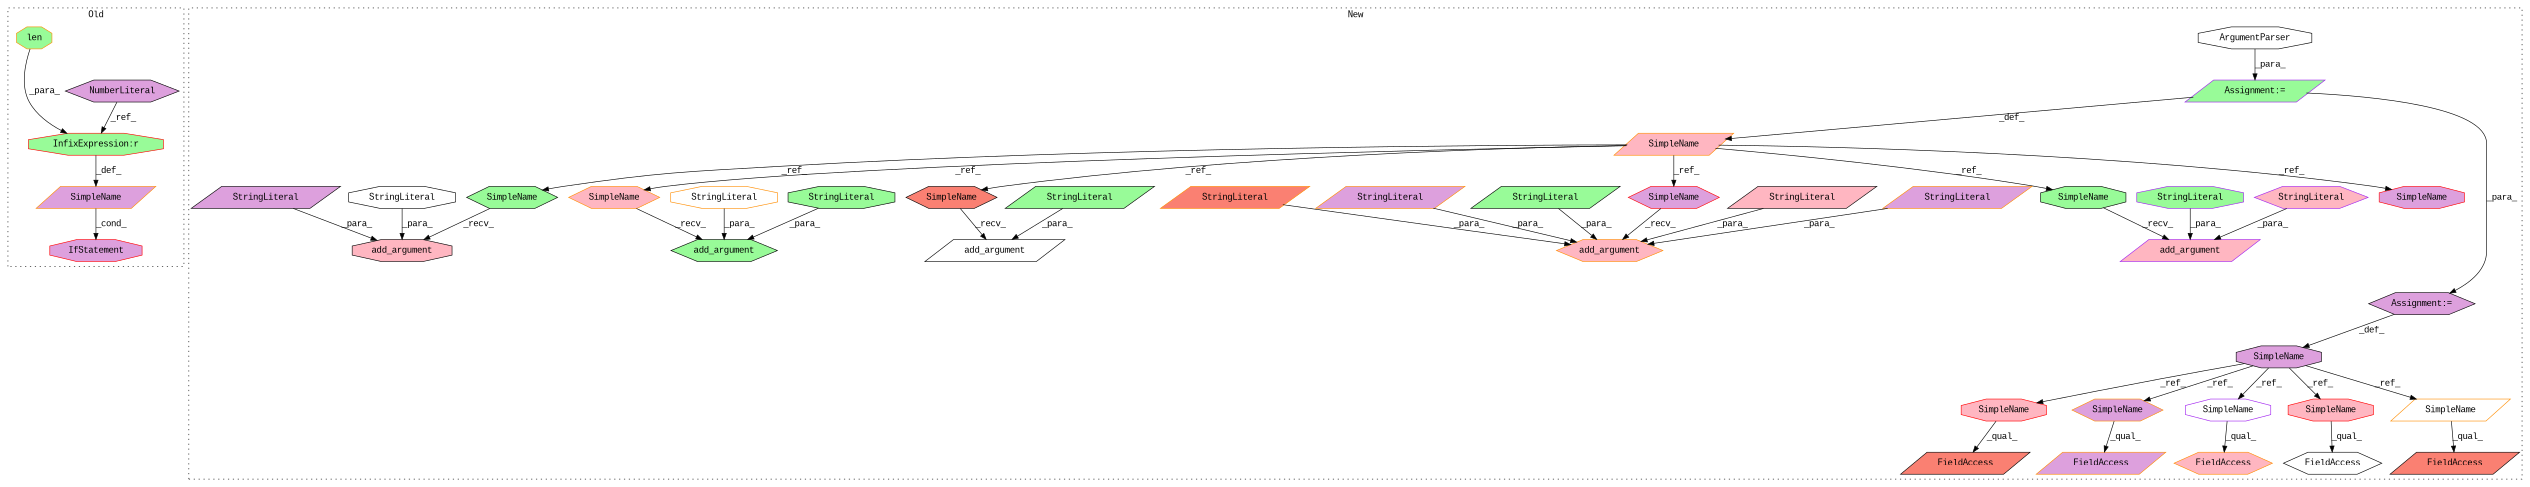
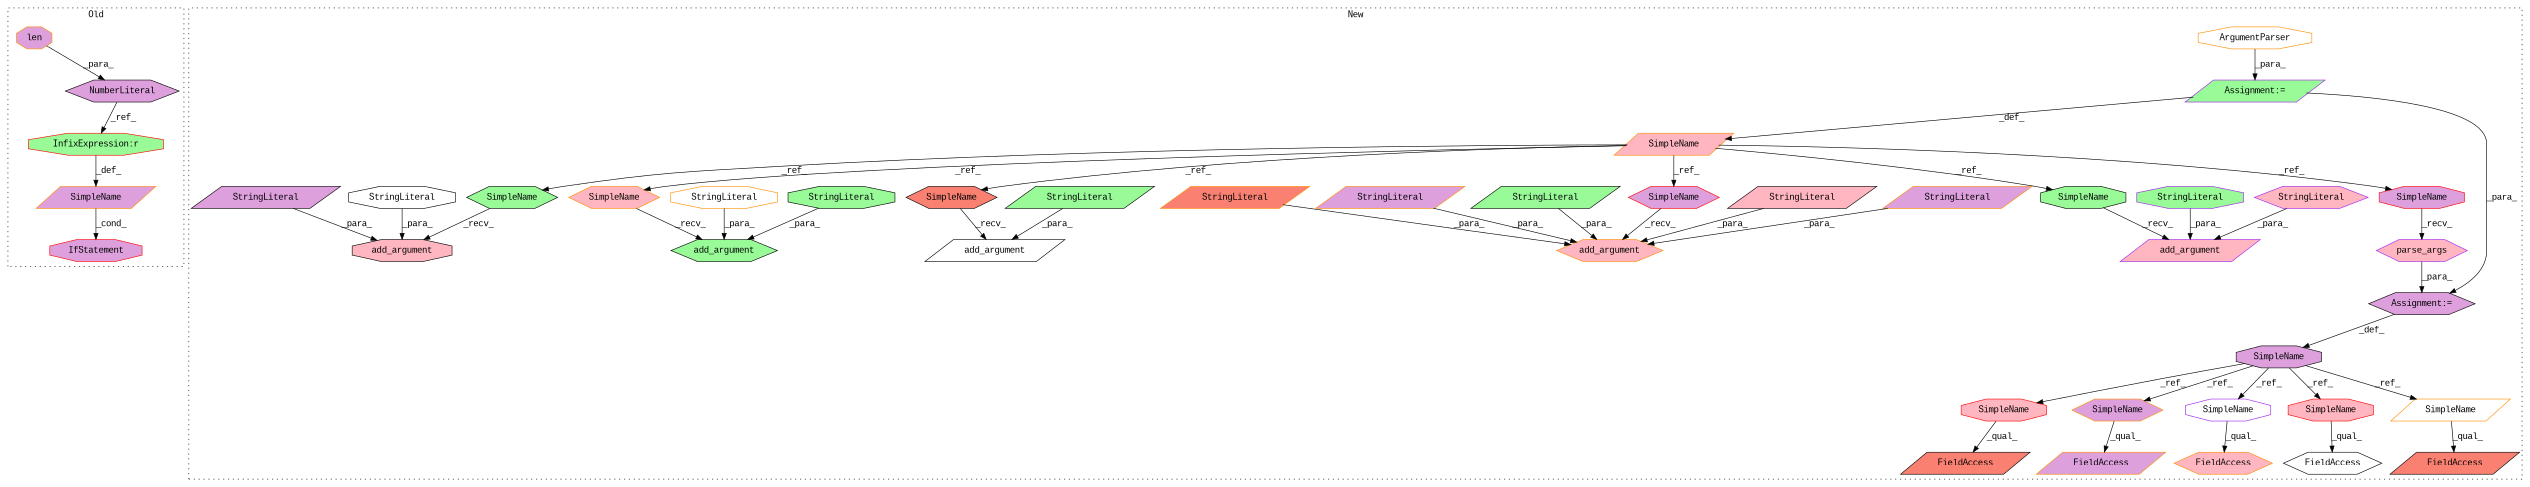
  digraph {
    fontname="Liberation Mono"
    node [a=42 color=black fillcolor=plum fontname="Liberation Mono" l=6 s=5840 shape=parallelogram style=filled]
    edge [fontname="Liberation Mono"]
-   n1 [a=32 color=darkorange fillcolor=palegreen l="4,1" label=len s="4758,4770" shape=octagon]
+   n1 [a=32 color=darkorange l="4,1" label=len s="4758,4770" shape=octagon]
    n2 [a=25 color=red l="4,2" label=IfStatement s="4754,4775" shape=octagon]
    n3 [color=darkorange label=SimpleName l="" s=""]
    n4 [a=27 color=red fillcolor=palegreen l=3 label="InfixExpression:r" s=4771 shape=octagon]
    n5 [a=34 l=1 label=NumberLiteral s=4774 shape=hexagon]
-   n6 [a=32 fillcolor=white l="15,1" label=ArgumentParser s="4946,4968" shape=octagon]
+   n6 [a=32 color=darkorange fillcolor=white l="15,1" label=ArgumentParser s="4946,4968" shape=octagon]
    n7 [a=32 color=purple fillcolor=lightpink l="13,1" label=add_argument s="5306,5403"]
    n8 [a=45 color=purple fillcolor=lightpink l=42 label=StringLiteral s=5336 shape=hexagon]
+   n9 [a=32 color=purple fillcolor=lightpink l=12 label=parse_args s=5619 shape=hexagon]
    n10 [a=7 color=purple fillcolor=palegreen l=1 label="Assignment:=" s=4936]
    n11 [a=45 color=purple fillcolor=palegreen l=16 label=StringLiteral s=5319 shape=octagon]
    n12 [a=7 l=1 label="Assignment:=" s=5611 shape=hexagon]
    n13 [a=22 fillcolor=salmon l=9 label=FieldAccess]
    n14 [color=darkorange fillcolor=lightpink label=SimpleName s=4930]
    n15 [a=22 color=darkorange l=12 label=FieldAccess s=5928]
    n16 [a=32 color=darkorange fillcolor=lightpink l="13,1" label=add_argument s="5502,5600" shape=hexagon]
    n17 [l=4 label=SimpleName s=5607 shape=octagon]
    n18 [a=45 fillcolor=palegreen l=14 label=StringLiteral s=5532]
    n19 [a=32 fillcolor=palegreen l="13,1" label=add_argument s="4982,5122" shape=hexagon]
    n20 [a=45 color=darkorange l=11 label=StringLiteral s=5520]
    n21 [a=45 color=darkorange fillcolor=salmon l=4 label=StringLiteral s=5515]
    n22 [a=45 color=darkorange l=10 label=StringLiteral s=5561]
    n23 [a=22 fillcolor=white l=13 label=FieldAccess s=5701 shape=hexagon]
    n24 [a=32 fillcolor=white l="13,1" label=add_argument s="5417,5488"]
    n25 [a=45 fillcolor=lightpink l=13 label=StringLiteral s=5547]
    n26 [a=32 fillcolor=lightpink l="13,1" label=add_argument s="5221,5292" shape=octagon]
    n27 [a=45 fillcolor=palegreen l=11 label=StringLiteral s=4995 shape=octagon]
    n28 [a=45 color=darkorange fillcolor=white l=96 label=StringLiteral s=5007 shape=octagon]
    n29 [a=45 fillcolor=white l=40 label=StringLiteral s=5243 shape=octagon]
    n30 [a=45 l=8 label=StringLiteral s=5234]
    n31 [a=22 color=darkorange fillcolor=lightpink l=9 label=FieldAccess s=5823 shape=hexagon]
    n32 [a=22 fillcolor=salmon l=9 label=FieldAccess s=5861]
    n33 [a=45 fillcolor=palegreen l=8 label=StringLiteral s=5430]
    n34 [color=red fillcolor=lightpink l=4 label=SimpleName shape=octagon]
    n35 [color=darkorange l=4 label=SimpleName s=5928 shape=hexagon]
    n36 [color=purple fillcolor=white l=4 label=SimpleName s=5823 shape=octagon]
    n37 [color=red fillcolor=lightpink l=4 label=SimpleName s=5701 shape=octagon]
    n38 [color=darkorange fillcolor=white l=4 label=SimpleName s=5861]
    n39 [color=red label=SimpleName s=5495 shape=hexagon]
    n40 [color=red label=SimpleName s=5612 shape=octagon]
    n41 [fillcolor=palegreen label=SimpleName s=5299 shape=octagon]
    n42 [fillcolor=palegreen label=SimpleName s=5214 shape=hexagon]
    n43 [color=darkorange fillcolor=lightpink label=SimpleName s=4975 shape=hexagon]
    n44 [fillcolor=salmon label=SimpleName s=5410 shape=hexagon]
    subgraph cluster_1 {
      label=Old
      style=dotted
      n1
      n2
      n3
      n4
      n5
    }
    subgraph cluster_2 {
      label=New
      style=dotted
      n6
      n7
      n8
+     n9
      n10
      n11
      n12
      n13
      n14
      n15
      n16
      n17
      n18
      n19
      n20
      n21
      n22
      n23
      n24
      n25
      n26
      n27
      n28
      n29
      n30
      n31
      n32
      n33
      n34
      n35
      n36
      n37
      n38
      n39
      n40
      n41
      n42
      n43
      n44
    }
-   n1 -> n4 [label=_para_]
+   n1 -> n5 [label=_para_]
    n3 -> n2 [label=_cond_]
    n4 -> n3 [label=_def_]
    n5 -> n4 [label=_ref_]
    n6 -> n10 [label=_para_]
    n8 -> n7 [label=_para_]
+   n9 -> n12 [label=_para_]
    n10 -> n12 [label=_para_]
    n10 -> n14 [label=_def_]
    n11 -> n7 [label=_para_]
    n12 -> n17 [label=_def_]
    n14 -> n39 [label=_ref_]
    n14 -> n40 [label=_ref_]
    n14 -> n41 [label=_ref_]
    n14 -> n42 [label=_ref_]
    n14 -> n43 [label=_ref_]
    n14 -> n44 [label=_ref_]
    n17 -> n34 [label=_ref_]
    n17 -> n35 [label=_ref_]
    n17 -> n36 [label=_ref_]
    n17 -> n37 [label=_ref_]
    n17 -> n38 [label=_ref_]
    n18 -> n16 [label=_para_]
    n20 -> n16 [label=_para_]
    n21 -> n16 [label=_para_]
    n22 -> n16 [label=_para_]
    n25 -> n16 [label=_para_]
    n27 -> n19 [label=_para_]
    n28 -> n19 [label=_para_]
    n29 -> n26 [label=_para_]
    n30 -> n26 [label=_para_]
    n33 -> n24 [label=_para_]
    n34 -> n13 [label=_qual_]
    n35 -> n15 [label=_qual_]
    n36 -> n31 [label=_qual_]
    n37 -> n23 [label=_qual_]
    n38 -> n32 [label=_qual_]
    n39 -> n16 [label=_recv_]
+   n40 -> n9 [label=_recv_]
    n41 -> n7 [label=_recv_]
    n42 -> n26 [label=_recv_]
    n43 -> n19 [label=_recv_]
    n44 -> n24 [label=_recv_]
  }
